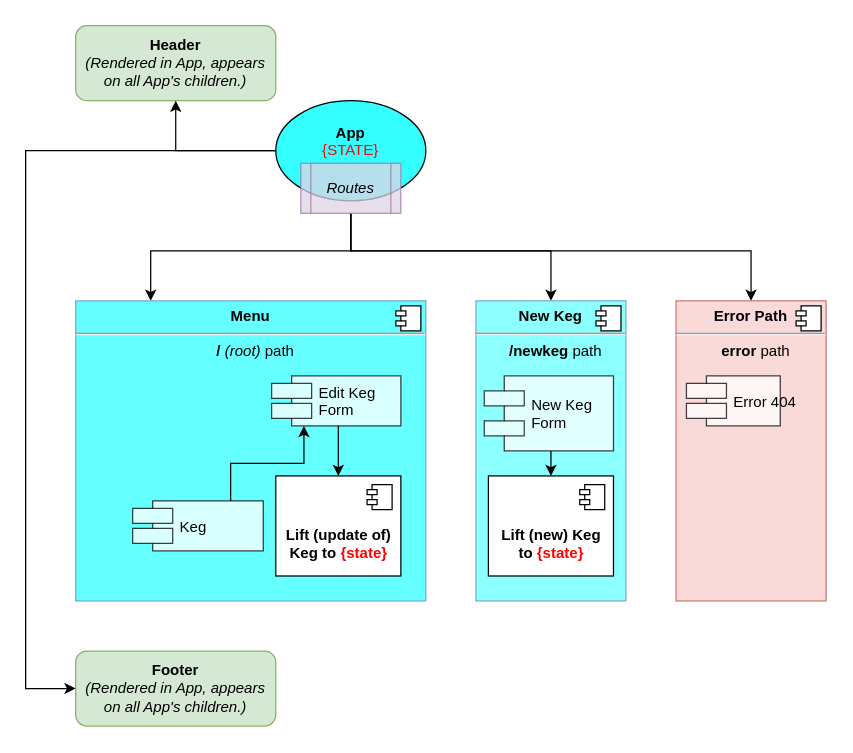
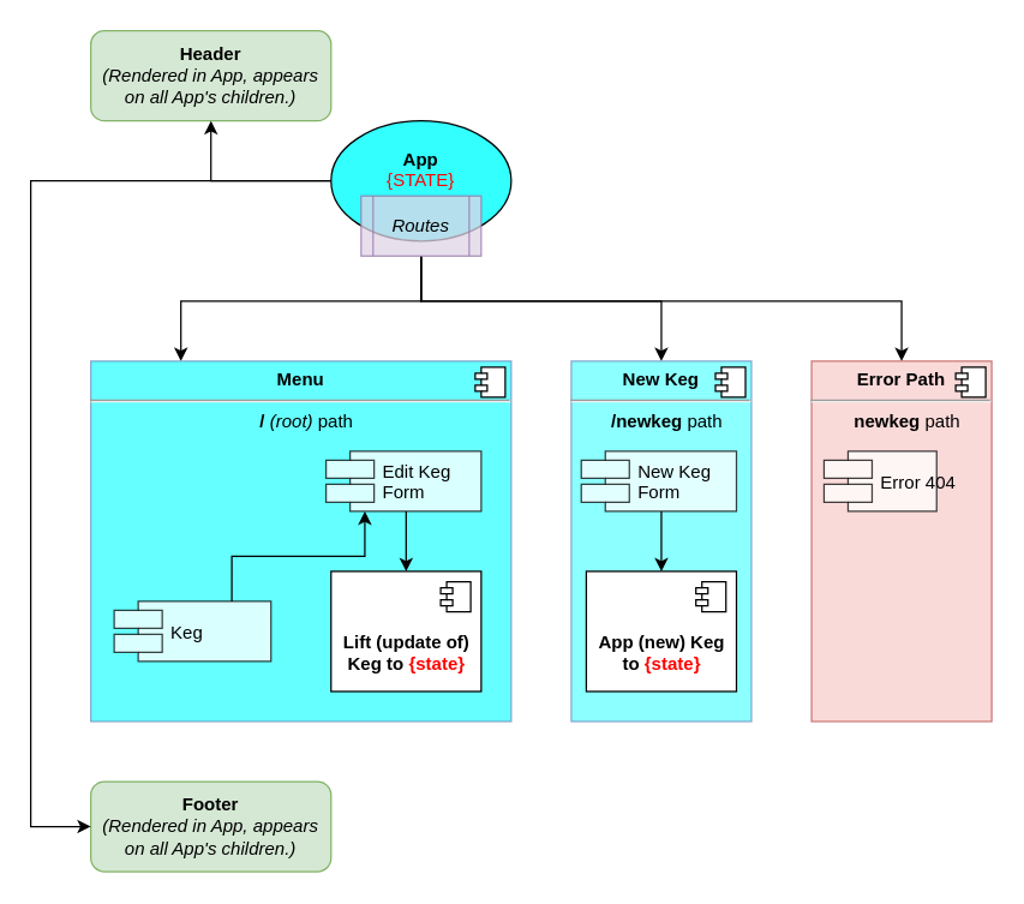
  <mxCell id="0" />
  <mxCell id="1" parent="0" />
  <mxCell id="2" value="&lt;div&gt;&lt;b&gt;Header&lt;/b&gt;&lt;/div&gt;&lt;div&gt;&lt;i&gt;(Rendered in App, appears on all App's children.)&lt;/i&gt;&lt;/div&gt;" style="rounded=1;whiteSpace=wrap;html=1;fillColor=#d5e8d4;strokeColor=#82b366;" parent="1" vertex="1"><mxGeometry x="60" y="20" width="160" height="60" as="geometry" /></mxCell>
  <mxCell id="3" value="&lt;div&gt;&lt;b&gt;Footer&lt;/b&gt;&lt;/div&gt;&lt;div&gt;&lt;i&gt;(Rendered in App, appears on all App's children.)&lt;/i&gt;&lt;br&gt;&lt;/div&gt;" style="rounded=1;whiteSpace=wrap;html=1;fillColor=#d5e8d4;strokeColor=#82b366;" parent="1" vertex="1"><mxGeometry x="60" y="520" width="160" height="60" as="geometry" /></mxCell>
  <mxCell id="4" value="" style="edgeStyle=orthogonalEdgeStyle;rounded=0;orthogonalLoop=1;jettySize=auto;html=1;" parent="1" source="6" target="2" edge="1"><mxGeometry relative="1" as="geometry"><mxPoint x="340" y="120" as="targetPoint" /><Array as="points"><mxPoint x="140" y="120" /></Array></mxGeometry></mxCell>
  <mxCell id="5" value="" style="edgeStyle=orthogonalEdgeStyle;rounded=0;orthogonalLoop=1;jettySize=auto;html=1;entryX=0;entryY=0.5;entryDx=0;entryDy=0;exitX=0;exitY=0.5;exitDx=0;exitDy=0;" parent="1" source="6" target="3" edge="1"><mxGeometry relative="1" as="geometry"><mxPoint x="200" y="0" as="targetPoint" /><Array as="points"><mxPoint x="20" y="120" /><mxPoint x="20" y="550" /></Array></mxGeometry></mxCell>
  <mxCell id="6" value="&lt;div&gt;&lt;b&gt;App&lt;/b&gt; &lt;br&gt;&lt;/div&gt;&lt;div&gt;&lt;font color=&quot;#FF0000&quot;&gt;{STATE}&lt;/font&gt;&lt;/div&gt;&lt;div&gt;&lt;br&gt;&lt;/div&gt;" style="ellipse;whiteSpace=wrap;html=1;fillColor=#33ffff;" parent="1" vertex="1"><mxGeometry x="220" y="80" width="120" height="80" as="geometry" /></mxCell>
  <mxCell id="7" value="" style="edgeStyle=orthogonalEdgeStyle;rounded=0;orthogonalLoop=1;jettySize=auto;html=1;exitX=0.5;exitY=1;exitDx=0;exitDy=0;" parent="1" source="10" target="11" edge="1"><mxGeometry relative="1" as="geometry"><Array as="points"><mxPoint x="280" y="200" /><mxPoint x="120" y="200" /></Array></mxGeometry></mxCell>
  <mxCell id="8" style="edgeStyle=orthogonalEdgeStyle;rounded=0;orthogonalLoop=1;jettySize=auto;html=1;exitX=0.5;exitY=1;exitDx=0;exitDy=0;" parent="1" source="10" target="20" edge="1"><mxGeometry relative="1" as="geometry"><Array as="points"><mxPoint x="280" y="200" /><mxPoint x="440" y="200" /></Array></mxGeometry></mxCell>
  <mxCell id="9" style="edgeStyle=orthogonalEdgeStyle;rounded=0;orthogonalLoop=1;jettySize=auto;html=1;exitX=0.5;exitY=1;exitDx=0;exitDy=0;" parent="1" source="10" target="26" edge="1"><mxGeometry relative="1" as="geometry"><Array as="points"><mxPoint x="280" y="200" /><mxPoint x="600" y="200" /></Array></mxGeometry></mxCell>
  <mxCell id="10" value="&lt;i&gt;Routes&lt;/i&gt;" style="shape=process;whiteSpace=wrap;html=1;backgroundOutline=1;fillColor=#e1d5e7;strokeColor=#9673a6;opacity=75;" parent="1" vertex="1"><mxGeometry x="240" y="130" width="80" height="40" as="geometry" /></mxCell>
  <mxCell id="11" value="&lt;p style=&quot;margin: 0px ; margin-top: 6px ; text-align: center&quot;&gt;&lt;b&gt;Menu&lt;/b&gt;&lt;/p&gt;&lt;hr&gt;&lt;p style=&quot;margin: 0px ; margin-left: 8px&quot; align=&quot;center&quot;&gt;&lt;b&gt;/&lt;/b&gt; &lt;i&gt;(root)&lt;/i&gt; path&lt;/p&gt;" style="align=left;overflow=fill;html=1;opacity=75;fillColor=#33FFFF;strokeColor=#6c8ebf;" parent="1" vertex="1"><mxGeometry x="60" y="240" width="280" height="240" as="geometry" /></mxCell>
  <mxCell id="12" value="" style="shape=component;jettyWidth=8;jettyHeight=4;" parent="11" vertex="1"><mxGeometry x="1" width="20" height="20" relative="1" as="geometry"><mxPoint x="-24" y="4" as="offset" /></mxGeometry></mxCell>
  <mxCell id="13" value="" style="edgeStyle=orthogonalEdgeStyle;rounded=0;orthogonalLoop=1;jettySize=auto;html=1;exitX=0.75;exitY=0;exitDx=0;exitDy=0;entryX=0.25;entryY=1;entryDx=0;entryDy=0;" edge="1" parent="11" source="14" target="18"><mxGeometry relative="1" as="geometry" /></mxCell>
- <mxCell id="14" value="Keg" style="shape=component;align=left;spacingLeft=36;opacity=75;" parent="11" vertex="1"><mxGeometry x="45.56" y="160" width="104.44" height="40" as="geometry" /></mxCell>
+ <mxCell id="14" value="Keg" style="shape=component;align=left;spacingLeft=36;opacity=75;" parent="11" vertex="1"><mxGeometry x="15.56" y="160" width="104.44" height="40" as="geometry" /></mxCell>
  <mxCell id="15" value="&lt;div&gt;&lt;br&gt;&lt;/div&gt;&lt;div&gt;&lt;br&gt;&lt;/div&gt;&lt;div&gt;&lt;b&gt;Lift (update of)&lt;/b&gt;&lt;/div&gt;&lt;div&gt;&lt;b&gt; Keg to &lt;font color=&quot;#ff0000&quot;&gt;{state}&lt;/font&gt;&lt;/b&gt;&lt;/div&gt;" style="html=1;" vertex="1" parent="11"><mxGeometry x="160" y="140" width="100" height="80" as="geometry" /></mxCell>
  <mxCell id="16" value="" style="shape=component;jettyWidth=8;jettyHeight=4;" vertex="1" parent="15"><mxGeometry x="1" width="20" height="20" relative="1" as="geometry"><mxPoint x="-27" y="7" as="offset" /></mxGeometry></mxCell>
  <mxCell id="17" value="" style="edgeStyle=orthogonalEdgeStyle;rounded=0;orthogonalLoop=1;jettySize=auto;html=1;" edge="1" parent="11" source="18" target="15"><mxGeometry relative="1" as="geometry"><Array as="points"><mxPoint x="210" y="110" /><mxPoint x="210" y="110" /></Array></mxGeometry></mxCell>
  <mxCell id="18" value="Edit Keg &#10;Form" style="shape=component;align=left;spacingLeft=36;opacity=75;" vertex="1" parent="11"><mxGeometry x="156.67" y="60" width="103.33" height="40" as="geometry" /></mxCell>
  <mxCell id="19" style="edgeStyle=orthogonalEdgeStyle;rounded=0;orthogonalLoop=1;jettySize=auto;html=1;exitX=0.5;exitY=1;exitDx=0;exitDy=0;" parent="1" source="11" target="11" edge="1"><mxGeometry relative="1" as="geometry" /></mxCell>
  <mxCell id="20" value="&lt;p style=&quot;margin: 0px ; margin-top: 6px ; text-align: center&quot;&gt;&lt;b&gt;New Keg&lt;br&gt;&lt;/b&gt;&lt;/p&gt;&lt;hr&gt;&lt;p style=&quot;margin: 0px ; margin-left: 8px&quot; align=&quot;center&quot;&gt;&lt;b&gt;/newkeg&lt;/b&gt; path&lt;/p&gt;" style="align=left;overflow=fill;html=1;opacity=75;fillColor=#66FFFF;strokeColor=#6c8ebf;" parent="1" vertex="1"><mxGeometry x="380" y="240" width="120" height="240" as="geometry" /></mxCell>
  <mxCell id="21" value="" style="shape=component;jettyWidth=8;jettyHeight=4;" parent="20" vertex="1"><mxGeometry x="1" width="20" height="20" relative="1" as="geometry"><mxPoint x="-24" y="4" as="offset" /></mxGeometry></mxCell>
  <mxCell id="22" value="" style="edgeStyle=orthogonalEdgeStyle;rounded=0;orthogonalLoop=1;jettySize=auto;html=1;" edge="1" parent="20" source="23" target="24"><mxGeometry relative="1" as="geometry"><Array as="points"><mxPoint x="60" y="130" /><mxPoint x="60" y="130" /></Array></mxGeometry></mxCell>
- <mxCell id="23" value="New Keg &#10;Form" style="shape=component;align=left;spacingLeft=36;opacity=75;" parent="20" vertex="1"><mxGeometry x="6.67" y="60" width="103.33" height="60" as="geometry" /></mxCell>
- <mxCell id="24" value="&lt;div&gt;&lt;br&gt;&lt;/div&gt;&lt;div&gt;&lt;br&gt;&lt;/div&gt;&lt;div&gt;&lt;b&gt;Lift (new) Keg&lt;/b&gt;&lt;/div&gt;&lt;div&gt;&lt;b&gt;to &lt;font color=&quot;#ff0000&quot;&gt;{state}&lt;/font&gt;&lt;/b&gt;&lt;/div&gt;" style="html=1;" vertex="1" parent="20"><mxGeometry x="10" y="140" width="100" height="80" as="geometry" /></mxCell>
+ <mxCell id="23" value="New Keg &#10;Form" style="shape=component;align=left;spacingLeft=36;opacity=75;" parent="20" vertex="1"><mxGeometry x="6.67" y="60" width="103.33" height="40" as="geometry" /></mxCell>
+ <mxCell id="24" value="&lt;div&gt;&lt;br&gt;&lt;/div&gt;&lt;div&gt;&lt;br&gt;&lt;/div&gt;&lt;div&gt;&lt;b&gt;App (new) Keg&lt;/b&gt;&lt;/div&gt;&lt;div&gt;&lt;b&gt;to &lt;font color=&quot;#ff0000&quot;&gt;{state}&lt;/font&gt;&lt;/b&gt;&lt;/div&gt;" style="html=1;" vertex="1" parent="20"><mxGeometry x="10" y="140" width="100" height="80" as="geometry" /></mxCell>
  <mxCell id="25" value="" style="shape=component;jettyWidth=8;jettyHeight=4;" vertex="1" parent="24"><mxGeometry x="1" width="20" height="20" relative="1" as="geometry"><mxPoint x="-27" y="7" as="offset" /></mxGeometry></mxCell>
- <mxCell id="26" value="&lt;p style=&quot;margin: 0px ; margin-top: 6px ; text-align: center&quot;&gt;&lt;b&gt;Error Path&lt;br&gt;&lt;/b&gt;&lt;/p&gt;&lt;hr&gt;&lt;p style=&quot;margin: 0px ; margin-left: 8px&quot; align=&quot;center&quot;&gt;&lt;b&gt;error&lt;/b&gt; path&lt;/p&gt;" style="align=left;overflow=fill;html=1;opacity=75;fillColor=#f8cecc;strokeColor=#b85450;" parent="1" vertex="1"><mxGeometry x="540" y="240" width="120" height="240" as="geometry" /></mxCell>
+ <mxCell id="26" value="&lt;p style=&quot;margin: 0px ; margin-top: 6px ; text-align: center&quot;&gt;&lt;b&gt;Error Path&lt;br&gt;&lt;/b&gt;&lt;/p&gt;&lt;hr&gt;&lt;p style=&quot;margin: 0px ; margin-left: 8px&quot; align=&quot;center&quot;&gt;&lt;b&gt;newkeg&lt;/b&gt; path&lt;/p&gt;" style="align=left;overflow=fill;html=1;opacity=75;fillColor=#f8cecc;strokeColor=#b85450;" parent="1" vertex="1"><mxGeometry x="540" y="240" width="120" height="240" as="geometry" /></mxCell>
  <mxCell id="27" value="" style="shape=component;jettyWidth=8;jettyHeight=4;" parent="26" vertex="1"><mxGeometry x="1" width="20" height="20" relative="1" as="geometry"><mxPoint x="-24" y="4" as="offset" /></mxGeometry></mxCell>
  <mxCell id="28" value="Error 404" style="shape=component;align=left;spacingLeft=36;opacity=75;" parent="26" vertex="1"><mxGeometry x="8.33" y="60" width="75" height="40" as="geometry" /></mxCell>
